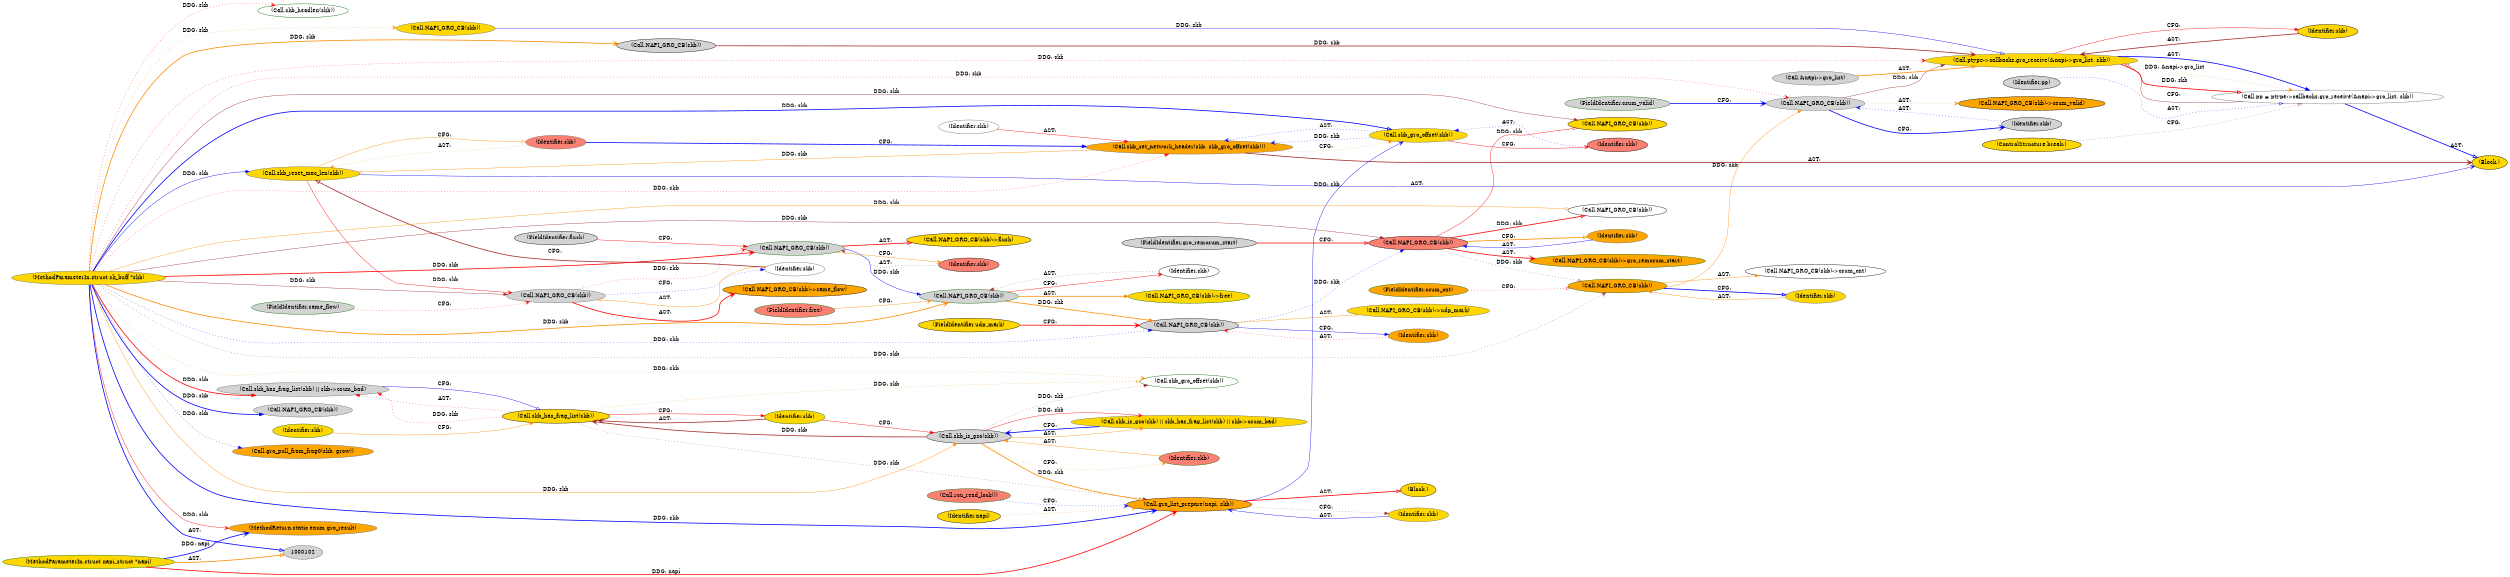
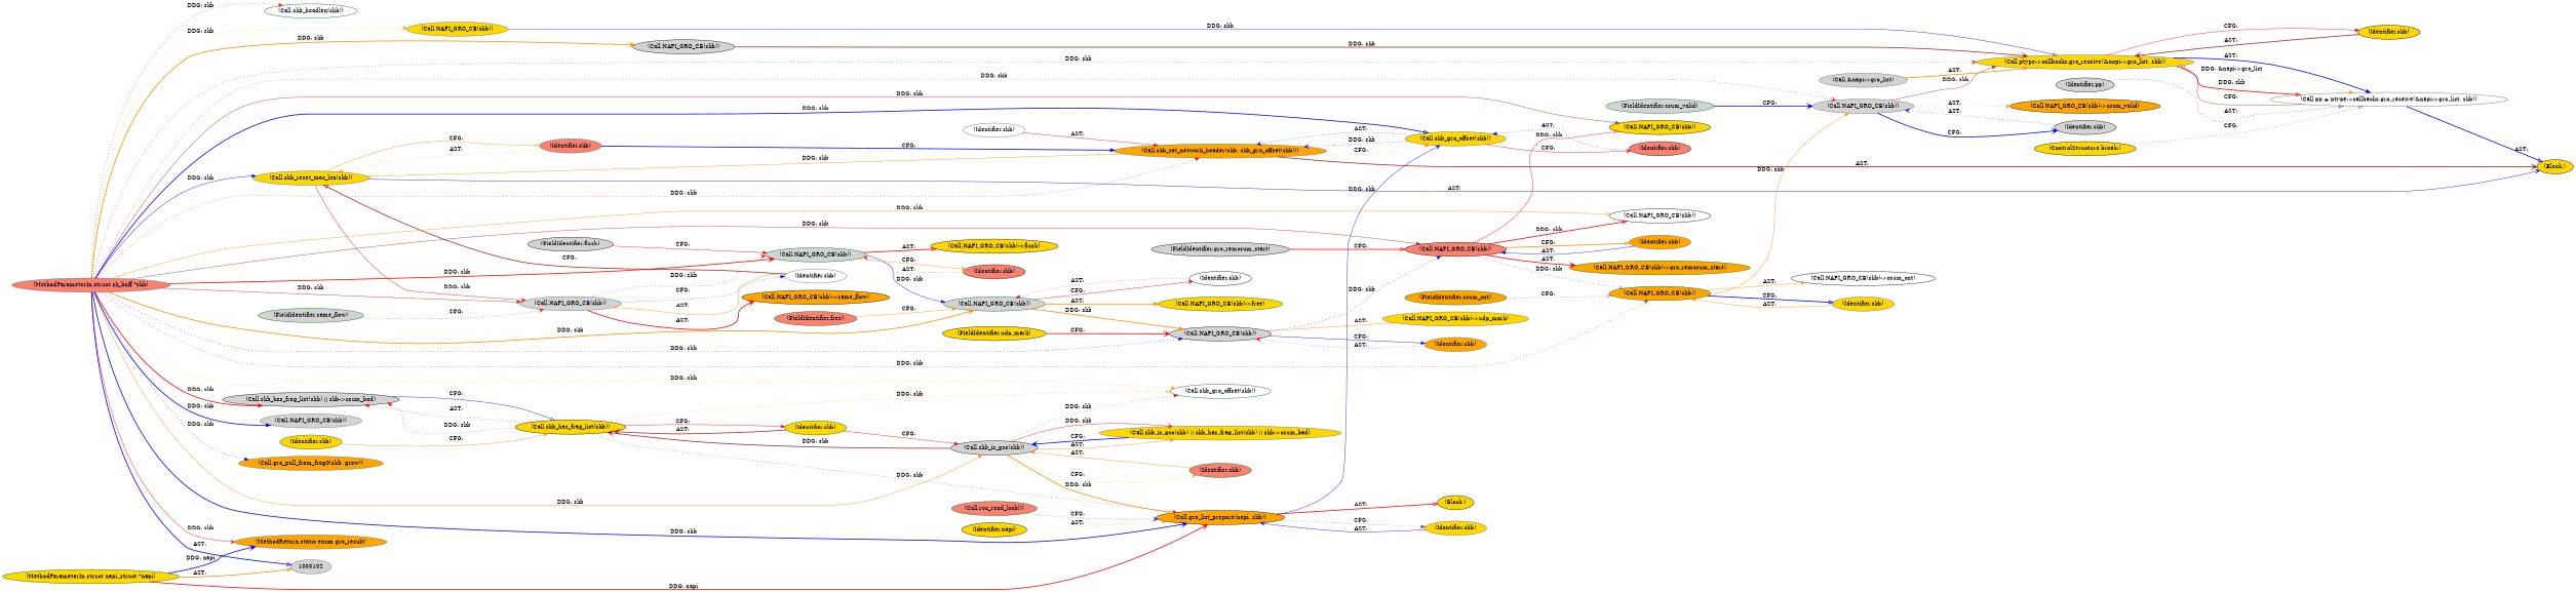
  digraph {
    rankdir=LR
    node [color=black fillcolor=gold style=filled]
    edge [arrowhead=vee color=red style=solid]
    n1 [color=darkgreen fillcolor=orange label="(Call,NAPI_GRO_CB(skb))"]
    n2 [color=gray40 fillcolor=lightgrey label="(Call,NAPI_GRO_CB(skb))"]
    n3 [color=gray40 label="(Identifier,skb)"]
    n4 [fillcolor=white label="(Call,NAPI_GRO_CB(skb)->csum_cnt)"]
    n5 [color=gray40 label="(Call,ptype->callbacks.gro_receive(&napi->gro_list, skb))"]
    n6 [fillcolor=lightgrey label="(Identifier,skb)"]
    n7 [fillcolor=orange label="(Call,NAPI_GRO_CB(skb)->csum_valid)"]
    n8 [fillcolor=salmon label="(Call,NAPI_GRO_CB(skb))"]
    n9 [color=gray40 fillcolor=orange label="(Identifier,skb)"]
    n10 [label="(Call,NAPI_GRO_CB(skb))"]
    n11 [color=darkgreen fillcolor=orange label="(Call,NAPI_GRO_CB(skb)->gro_remcsum_start)"]
    n12 [fillcolor=white label="(Call,NAPI_GRO_CB(skb))"]
    n13 [fillcolor=lightgrey label="(Call,NAPI_GRO_CB(skb))"]
    n14 [color=gray40 fillcolor=orange label="(Identifier,skb)"]
    n15 [color=gray40 label="(Call,NAPI_GRO_CB(skb)->udp_mark)"]
    n16 [color=darkgreen fillcolor=lightgrey label="(Call,NAPI_GRO_CB(skb))"]
    n17 [color=darkgreen label="(Call,NAPI_GRO_CB(skb)->free)"]
    n18 [fillcolor=white label="(Identifier,skb)"]
    n19 [color=darkgreen fillcolor=lightgrey label="(Call,NAPI_GRO_CB(skb))"]
    n20 [label="(Call,NAPI_GRO_CB(skb)->flush)"]
    n21 [fillcolor=salmon label="(Identifier,skb)"]
    n22 [color=gray40 fillcolor=lightgrey label="(Call,NAPI_GRO_CB(skb))"]
    n23 [color=gray40 fillcolor=white label="(Identifier,skb)"]
    n24 [fillcolor=orange label="(Call,NAPI_GRO_CB(skb)->same_flow)"]
    n25 [color=gray40 label="(Call,skb_reset_mac_len(skb))"]
    n26 [label="(Block,)"]
    n27 [color=gray40 fillcolor=salmon label="(Identifier,skb)"]
    n28 [color=gray40 fillcolor=orange label="(Call,skb_set_network_header(skb, skb_gro_offset(skb)))"]
    n29 [color=gray40 label="(Call,skb_gro_offset(skb))"]
    n30 [fillcolor=salmon label="(Identifier,skb)"]
    n31 [fillcolor=orange label="(Call,gro_list_prepare(napi, skb))"]
    n32 [color=gray40 label="(Identifier,skb)"]
    n33 [label="(Block,)"]
    n34 [color=darkgreen label="(MethodParameterIn,struct napi_struct *napi)"]
    n35 [color=gray40 fillcolor=orange label="(MethodReturn,static enum gro_result)"]
    1000102 [color=gray40 fillcolor=lightgrey]
    n37 [label="(Call,skb_has_frag_list(skb))"]
    n38 [color=darkgreen fillcolor=white label="(Call,skb_gro_offset(skb))"]
    n39 [color=darkgreen label="(Identifier,skb)"]
-   n40 [color=gray40 fillcolor=lightgrey label="(Call,skb_has_frag_list(skb) || skb->csum_bad)"]
+   n40 [fillcolor=lightgrey label="(Call,skb_has_frag_list(skb) || skb->csum_bad)"]
    n41 [fillcolor=lightgrey label="(Call,skb_is_gso(skb))"]
    n42 [color=darkgreen fillcolor=salmon label="(Identifier,skb)"]
    n43 [color=gray40 label="(Call,skb_is_gso(skb) || skb_has_frag_list(skb) || skb->csum_bad)"]
-   n44 [color=gray40 label="(MethodParameterIn,struct sk_buff *skb)"]
+   n44 [color=gray40 fillcolor=salmon label="(MethodParameterIn,struct sk_buff *skb)"]
    n45 [color=gray40 fillcolor=lightgrey label="(Call,NAPI_GRO_CB(skb))"]
    n46 [color=gray40 fillcolor=orange label="(Call,gro_pull_from_frag0(skb, grow))"]
    n47 [color=darkgreen fillcolor=white label="(Call,skb_headlen(skb))"]
    n48 [color=gray40 label="(Call,NAPI_GRO_CB(skb))"]
    n49 [fillcolor=lightgrey label="(Call,NAPI_GRO_CB(skb))"]
    n50 [color=gray40 fillcolor=white label="(Call,pp = ptype->callbacks.gro_receive(&napi->gro_list, skb))"]
    n51 [label="(Identifier,skb)"]
    n52 [color=darkgreen fillcolor=orange label="(FieldIdentifier,csum_cnt)"]
    n53 [color=gray40 fillcolor=white label="(Identifier,skb)"]
    n54 [color=darkgreen fillcolor=salmon label="(FieldIdentifier,free)"]
    n55 [color=darkgreen fillcolor=lightgrey label="(FieldIdentifier,same_flow)"]
    n56 [color=darkgreen fillcolor=lightgrey label="(FieldIdentifier,csum_valid)"]
    n57 [fillcolor=lightgrey label="(FieldIdentifier,gro_remcsum_start)"]
    n58 [color=darkgreen label="(Identifier,skb)"]
    n59 [fillcolor=lightgrey label="(FieldIdentifier,flush)"]
    n60 [color=gray40 fillcolor=lightgrey label="(Call,&napi->gro_list)"]
    n61 [color=darkgreen fillcolor=salmon label="(Call,rcu_read_lock())"]
    n62 [fillcolor=lightgrey label="(Identifier,pp)"]
    n63 [label="(Identifier,napi)"]
    n64 [label="(FieldIdentifier,udp_mark)"]
    n65 [label="(ControlStructure,break;)"]
    n1 -> n2 [arrowhead=normal color=darkorange label="DDG: skb"]
    n1 -> n3 [arrowhead=onormal color=blue label="CFG: " style=bold]
    n1 -> n4 [arrowhead=normal color=darkorange label="AST: "]
    n2 -> n5 [arrowhead=normal color=brown label="DDG: skb"]
    n2 -> n6 [color=blue label="CFG: " style=bold]
    n2 -> n7 [color=darkorange label="AST: " style=dotted]
    n3 -> n1 [arrowhead=normal color=darkorange label="AST: "]
    n5 -> n50 [arrowhead=normal color=blue label="AST: " style=bold]
    n5 -> n50 [color=darkorange label="DDG: &napi->gro_list" style=dotted]
    n5 -> n50 [arrowhead=onormal label="DDG: skb" style=bold]
    n5 -> n51 [arrowhead=normal label="CFG: "]
    n6 -> n2 [color=blue label="AST: " style=dotted]
    n8 -> n1 [arrowhead=onormal color=brown label="DDG: skb" style=dotted]
    n8 -> n9 [arrowhead=onormal color=darkorange label="CFG: " style=bold]
    n8 -> n10 [arrowhead=onormal label="DDG: skb"]
    n8 -> n11 [label="AST: " style=bold]
    n8 -> n12 [arrowhead=onormal label="DDG: skb" style=bold]
    n9 -> n8 [arrowhead=normal color=blue label="AST: "]
    n13 -> n8 [arrowhead=normal color=blue label="DDG: skb" style=dotted]
    n13 -> n14 [arrowhead=normal color=blue label="CFG: "]
    n13 -> n15 [arrowhead=onormal color=darkorange label="AST: "]
    n14 -> n13 [label="AST: " style=dotted]
    n16 -> n13 [arrowhead=normal color=darkorange label="DDG: skb" style=bold]
    n16 -> n17 [arrowhead=normal color=darkorange label="AST: " style=bold]
    n16 -> n18 [label="CFG: "]
    n18 -> n16 [arrowhead=normal color=brown label="AST: " style=dotted]
    n19 -> n16 [arrowhead=normal color=blue label="DDG: skb"]
    n19 -> n20 [arrowhead=onormal label="AST: " style=bold]
    n19 -> n21 [color=darkorange label="CFG: "]
    n21 -> n19 [color=brown label="AST: " style=dotted]
    n22 -> n19 [label="DDG: skb" style=dotted]
    n22 -> n23 [arrowhead=normal color=blue label="CFG: " style=dotted]
    n22 -> n24 [label="AST: " style=bold]
    n23 -> n22 [arrowhead=onormal color=darkorange label="AST: "]
    n23 -> n25 [arrowhead=onormal color=brown label="CFG: " style=bold]
    n25 -> n22 [label="DDG: skb"]
    n25 -> n26 [color=blue label="AST: "]
    n25 -> n27 [arrowhead=onormal color=darkorange label="CFG: "]
    n27 -> n25 [color=darkorange label="AST: " style=dotted]
    n27 -> n28 [arrowhead=normal color=blue label="CFG: " style=bold]
    n28 -> n25 [arrowhead=onormal color=darkorange label="DDG: skb"]
    n28 -> n26 [color=brown label="AST: " style=bold]
    n28 -> n29 [arrowhead=normal color=darkorange label="CFG: " style=dotted]
    n29 -> n28 [color=blue label="AST: " style=dotted]
    n29 -> n28 [color=blue label="DDG: skb" style=dotted]
    n29 -> n30 [label="CFG: "]
    n30 -> n29 [arrowhead=normal color=blue label="AST: " style=dotted]
    n31 -> n29 [color=blue label="DDG: skb"]
    n31 -> n32 [arrowhead=normal color=brown label="CFG: " style=dotted]
    n31 -> n33 [arrowhead=onormal label="AST: " style=bold]
    n32 -> n31 [color=blue label="AST: "]
    n34 -> n31 [label="DDG: napi" style=bold]
    n34 -> n35 [color=blue label="DDG: napi" style=bold]
    n34 -> 1000102 [arrowhead=onormal color=darkorange label="AST: " style=bold]
    n37 -> n31 [arrowhead=normal color=brown label="DDG: skb" style=dotted]
    n37 -> n38 [arrowhead=onormal color=darkorange label="DDG: skb" style=dotted]
    n37 -> n39 [arrowhead=normal label="CFG: "]
    n37 -> n40 [arrowhead=normal label="AST: " style=dotted]
    n37 -> n40 [arrowhead=normal label="DDG: skb" style=dotted]
    n39 -> n37 [color=brown label="AST: " style=bold]
    n39 -> n41 [arrowhead=normal label="CFG: "]
    n40 -> n37 [arrowhead=onormal color=blue label="CFG: "]
    n41 -> n31 [arrowhead=onormal color=darkorange label="DDG: skb" style=bold]
    n41 -> n37 [color=brown label="DDG: skb" style=bold]
    n41 -> n38 [arrowhead=normal color=brown label="DDG: skb" style=dotted]
    n41 -> n42 [color=darkorange label="CFG: " style=dotted]
    n41 -> n43 [color=darkorange label="AST: "]
    n41 -> n43 [label="DDG: skb"]
    n42 -> n41 [arrowhead=normal color=darkorange label="AST: "]
    n43 -> n41 [color=blue label="CFG: " style=bold]
    n44 -> n1 [color=brown label="DDG: skb" style=dotted]
    n44 -> n2 [label="DDG: skb" style=dotted]
    n44 -> n5 [label="DDG: skb" style=dotted]
    n44 -> n8 [arrowhead=normal color=brown label="DDG: skb"]
    n44 -> n10 [arrowhead=normal color=brown label="DDG: skb"]
    n44 -> n12 [arrowhead=onormal color=darkorange label="DDG: skb"]
    n44 -> n13 [arrowhead=normal color=blue label="DDG: skb" style=dotted]
    n44 -> n16 [color=darkorange label="DDG: skb" style=bold]
    n44 -> n19 [label="DDG: skb" style=bold]
    n44 -> n22 [arrowhead=normal color=brown label="DDG: skb"]
    n44 -> n25 [arrowhead=normal color=blue label="DDG: skb"]
    n44 -> n28 [arrowhead=normal label="DDG: skb" style=dotted]
    n44 -> n29 [arrowhead=onormal color=blue label="DDG: skb" style=bold]
    n44 -> n31 [color=blue label="DDG: skb" style=bold]
    n44 -> n35 [label="DDG: skb"]
    n44 -> 1000102 [arrowhead=onormal color=blue label="AST: " style=bold]
    n44 -> n38 [color=darkorange label="DDG: skb" style=dotted]
    n44 -> n40 [arrowhead=normal label="DDG: skb" style=bold]
    n44 -> n41 [arrowhead=normal color=darkorange label="DDG: skb"]
    n44 -> n45 [arrowhead=normal color=blue label="DDG: skb" style=bold]
    n44 -> n46 [arrowhead=normal color=blue label="DDG: skb" style=dotted]
    n44 -> n47 [label="DDG: skb" style=dotted]
    n44 -> n48 [color=darkorange label="DDG: skb" style=dotted]
    n44 -> n49 [color=darkorange label="DDG: skb" style=bold]
    n48 -> n5 [arrowhead=onormal color=blue label="DDG: skb"]
    n49 -> n5 [color=brown label="DDG: skb" style=bold]
    n50 -> n5 [arrowhead=onormal color=brown label="CFG: "]
    n50 -> n26 [arrowhead=onormal color=blue label="AST: " style=bold]
    n51 -> n5 [color=brown label="AST: " style=bold]
    n52 -> n1 [arrowhead=onormal label="CFG: " style=dotted]
    n53 -> n28 [arrowhead=normal label="AST: "]
    n54 -> n16 [color=darkorange label="CFG: "]
    n55 -> n22 [label="CFG: " style=dotted]
    n56 -> n2 [color=blue label="CFG: " style=bold]
    n57 -> n8 [arrowhead=onormal label="CFG: " style=bold]
    n58 -> n37 [arrowhead=normal color=darkorange label="CFG: "]
    n59 -> n19 [arrowhead=normal label="CFG: "]
    n60 -> n5 [arrowhead=onormal color=darkorange label="AST: " style=bold]
    n61 -> n31 [color=blue label="CFG: " style=dotted]
    n62 -> n50 [arrowhead=onormal color=blue label="AST: " style=dotted]
    n63 -> n31 [color=darkorange label="AST: " style=dotted]
    n64 -> n13 [label="CFG: " style=bold]
    n65 -> n50 [arrowhead=onormal color=brown label="CFG: " style=dotted]
  }
